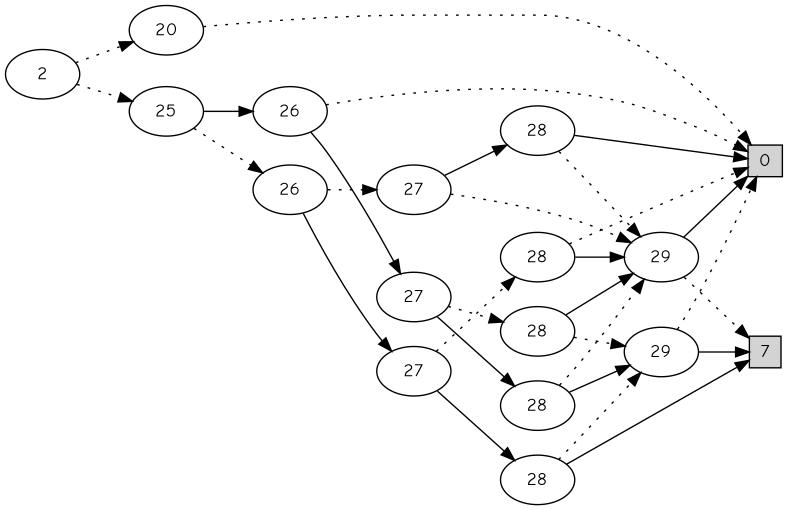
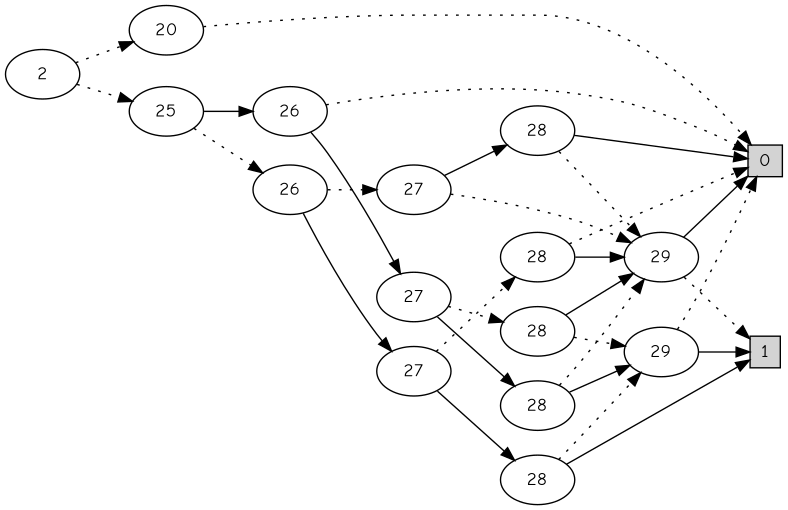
  digraph {
    fontname="Comic Neue"
    rankdir=LR
    node [fontname="Comic Neue"]
    edge [fontname="Comic Neue" style=dotted]
    n1 [height=0.3 label=0 shape=box style=filled width=0.3]
-   n2 [height=0.3 label=7 shape=box style=filled width=0.3]
+   n2 [height=0.3 label=1 shape=box style=filled width=0.3]
    n3 [label=2]
    n4 [label=20]
    n5 [label=25]
    n6 [label=26]
    n7 [label=26]
    n8 [label=27]
    n9 [label=27]
    n10 [label=27]
    n11 [label=29]
    n12 [label=28]
    n13 [label=28]
    n14 [label=28]
    n15 [label=28]
    n16 [label=28]
    n17 [label=29]
    n3 -> n4
    n3 -> n5
    n4 -> n1
    n5 -> n6
    n5 -> n7 [style=filled]
    n6 -> n8
    n6 -> n9 [style=filled]
    n7 -> n1
    n7 -> n10 [style=filled]
    n8 -> n11
    n8 -> n12 [style=filled]
    n9 -> n13
    n9 -> n14 [style=filled]
    n10 -> n15
    n10 -> n16 [style=filled]
    n11 -> n1 [style=filled]
    n11 -> n2
    n12 -> n1 [style=filled]
    n12 -> n11
    n13 -> n1
    n13 -> n11 [style=filled]
    n14 -> n2 [style=filled]
    n14 -> n17
    n15 -> n11 [style=filled]
    n15 -> n17
    n16 -> n11
    n16 -> n17 [style=filled]
    n17 -> n1
    n17 -> n2 [style=filled]
  }
